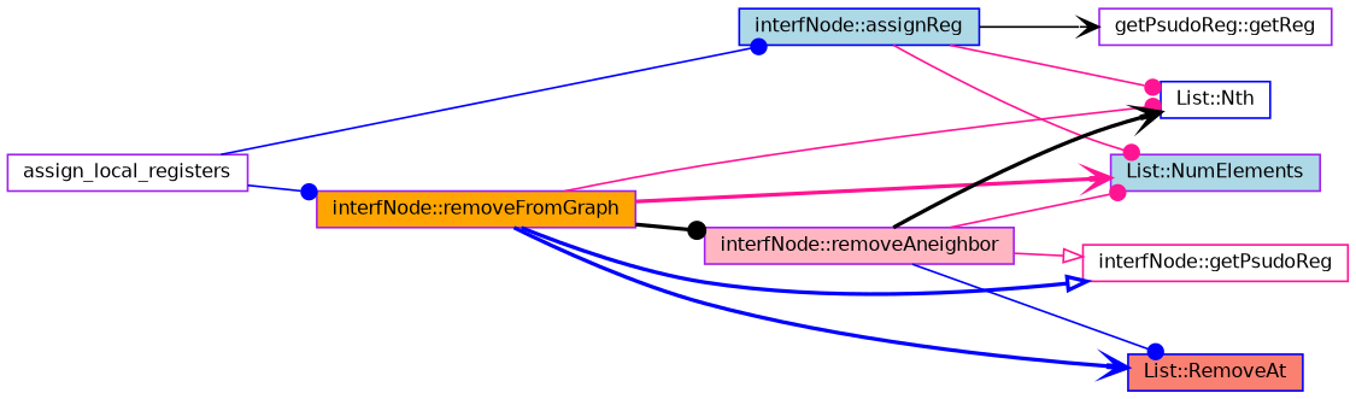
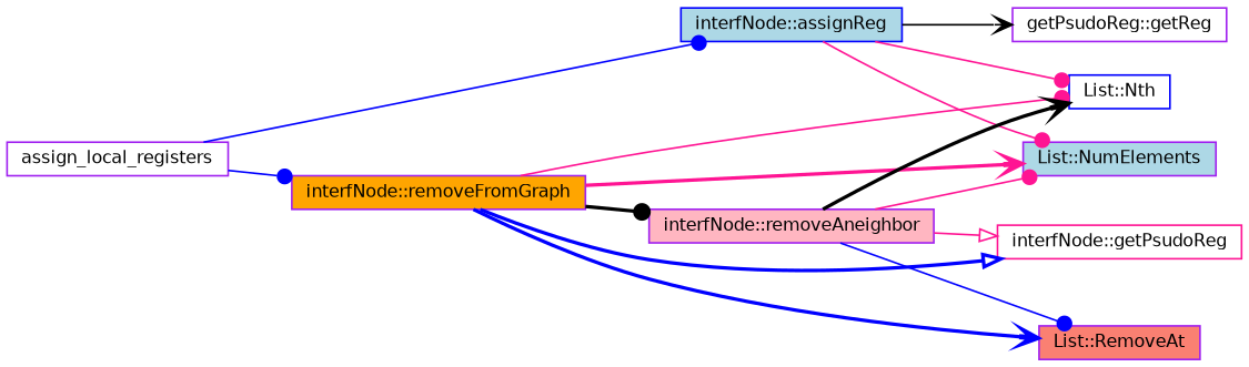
  digraph {
    fontname="DejaVu Sans"
    rankdir=LR
    node [color=purple fillcolor=white fontname="DejaVu Sans" fontsize=10 shape=record style=filled]
    edge [arrowhead=dot color=deeppink fontname="DejaVu Sans" fontsize=10 labelfontname=Helvetica labelfontsize=10 style=solid]
    n1 [fontcolor=black height=0.2 label=assign_local_registers width=0.4]
    n2 [color=blue fillcolor=lightblue height=0.2 label="interfNode::assignReg" width=0.4]
    n3 [fillcolor=orange height=0.2 label="interfNode::removeFromGraph" width=0.4]
    n4 [height=0.2 label="getPsudoReg::getReg" width=0.4]
    n5 [color=blue height=0.2 label="List::Nth" width=0.4]
    n6 [fillcolor=lightblue height=0.2 label="List::NumElements" width=0.4]
    n7 [color=deeppink height=0.2 label="interfNode::getPsudoReg" width=0.4]
    n8 [fillcolor=lightpink height=0.2 label="interfNode::removeAneighbor" width=0.4]
-   n9 [color=blue fillcolor=salmon height=0.2 label="List::RemoveAt" width=0.4]
+   n9 [fillcolor=salmon height=0.2 label="List::RemoveAt" width=0.4]
    n1 -> n2 [color=blue]
    n1 -> n3 [color=blue]
    n2 -> n4 [arrowhead=vee color=black]
    n2 -> n5
    n2 -> n6
    n3 -> n5
    n3 -> n6 [arrowhead=vee style=bold]
    n3 -> n7 [arrowhead=onormal color=blue style=bold]
    n3 -> n8 [color=black style=bold]
    n3 -> n9 [arrowhead=vee color=blue style=bold]
    n8 -> n5 [arrowhead=vee color=black style=bold]
    n8 -> n6
    n8 -> n7 [arrowhead=onormal]
    n8 -> n9 [color=blue]
  }
